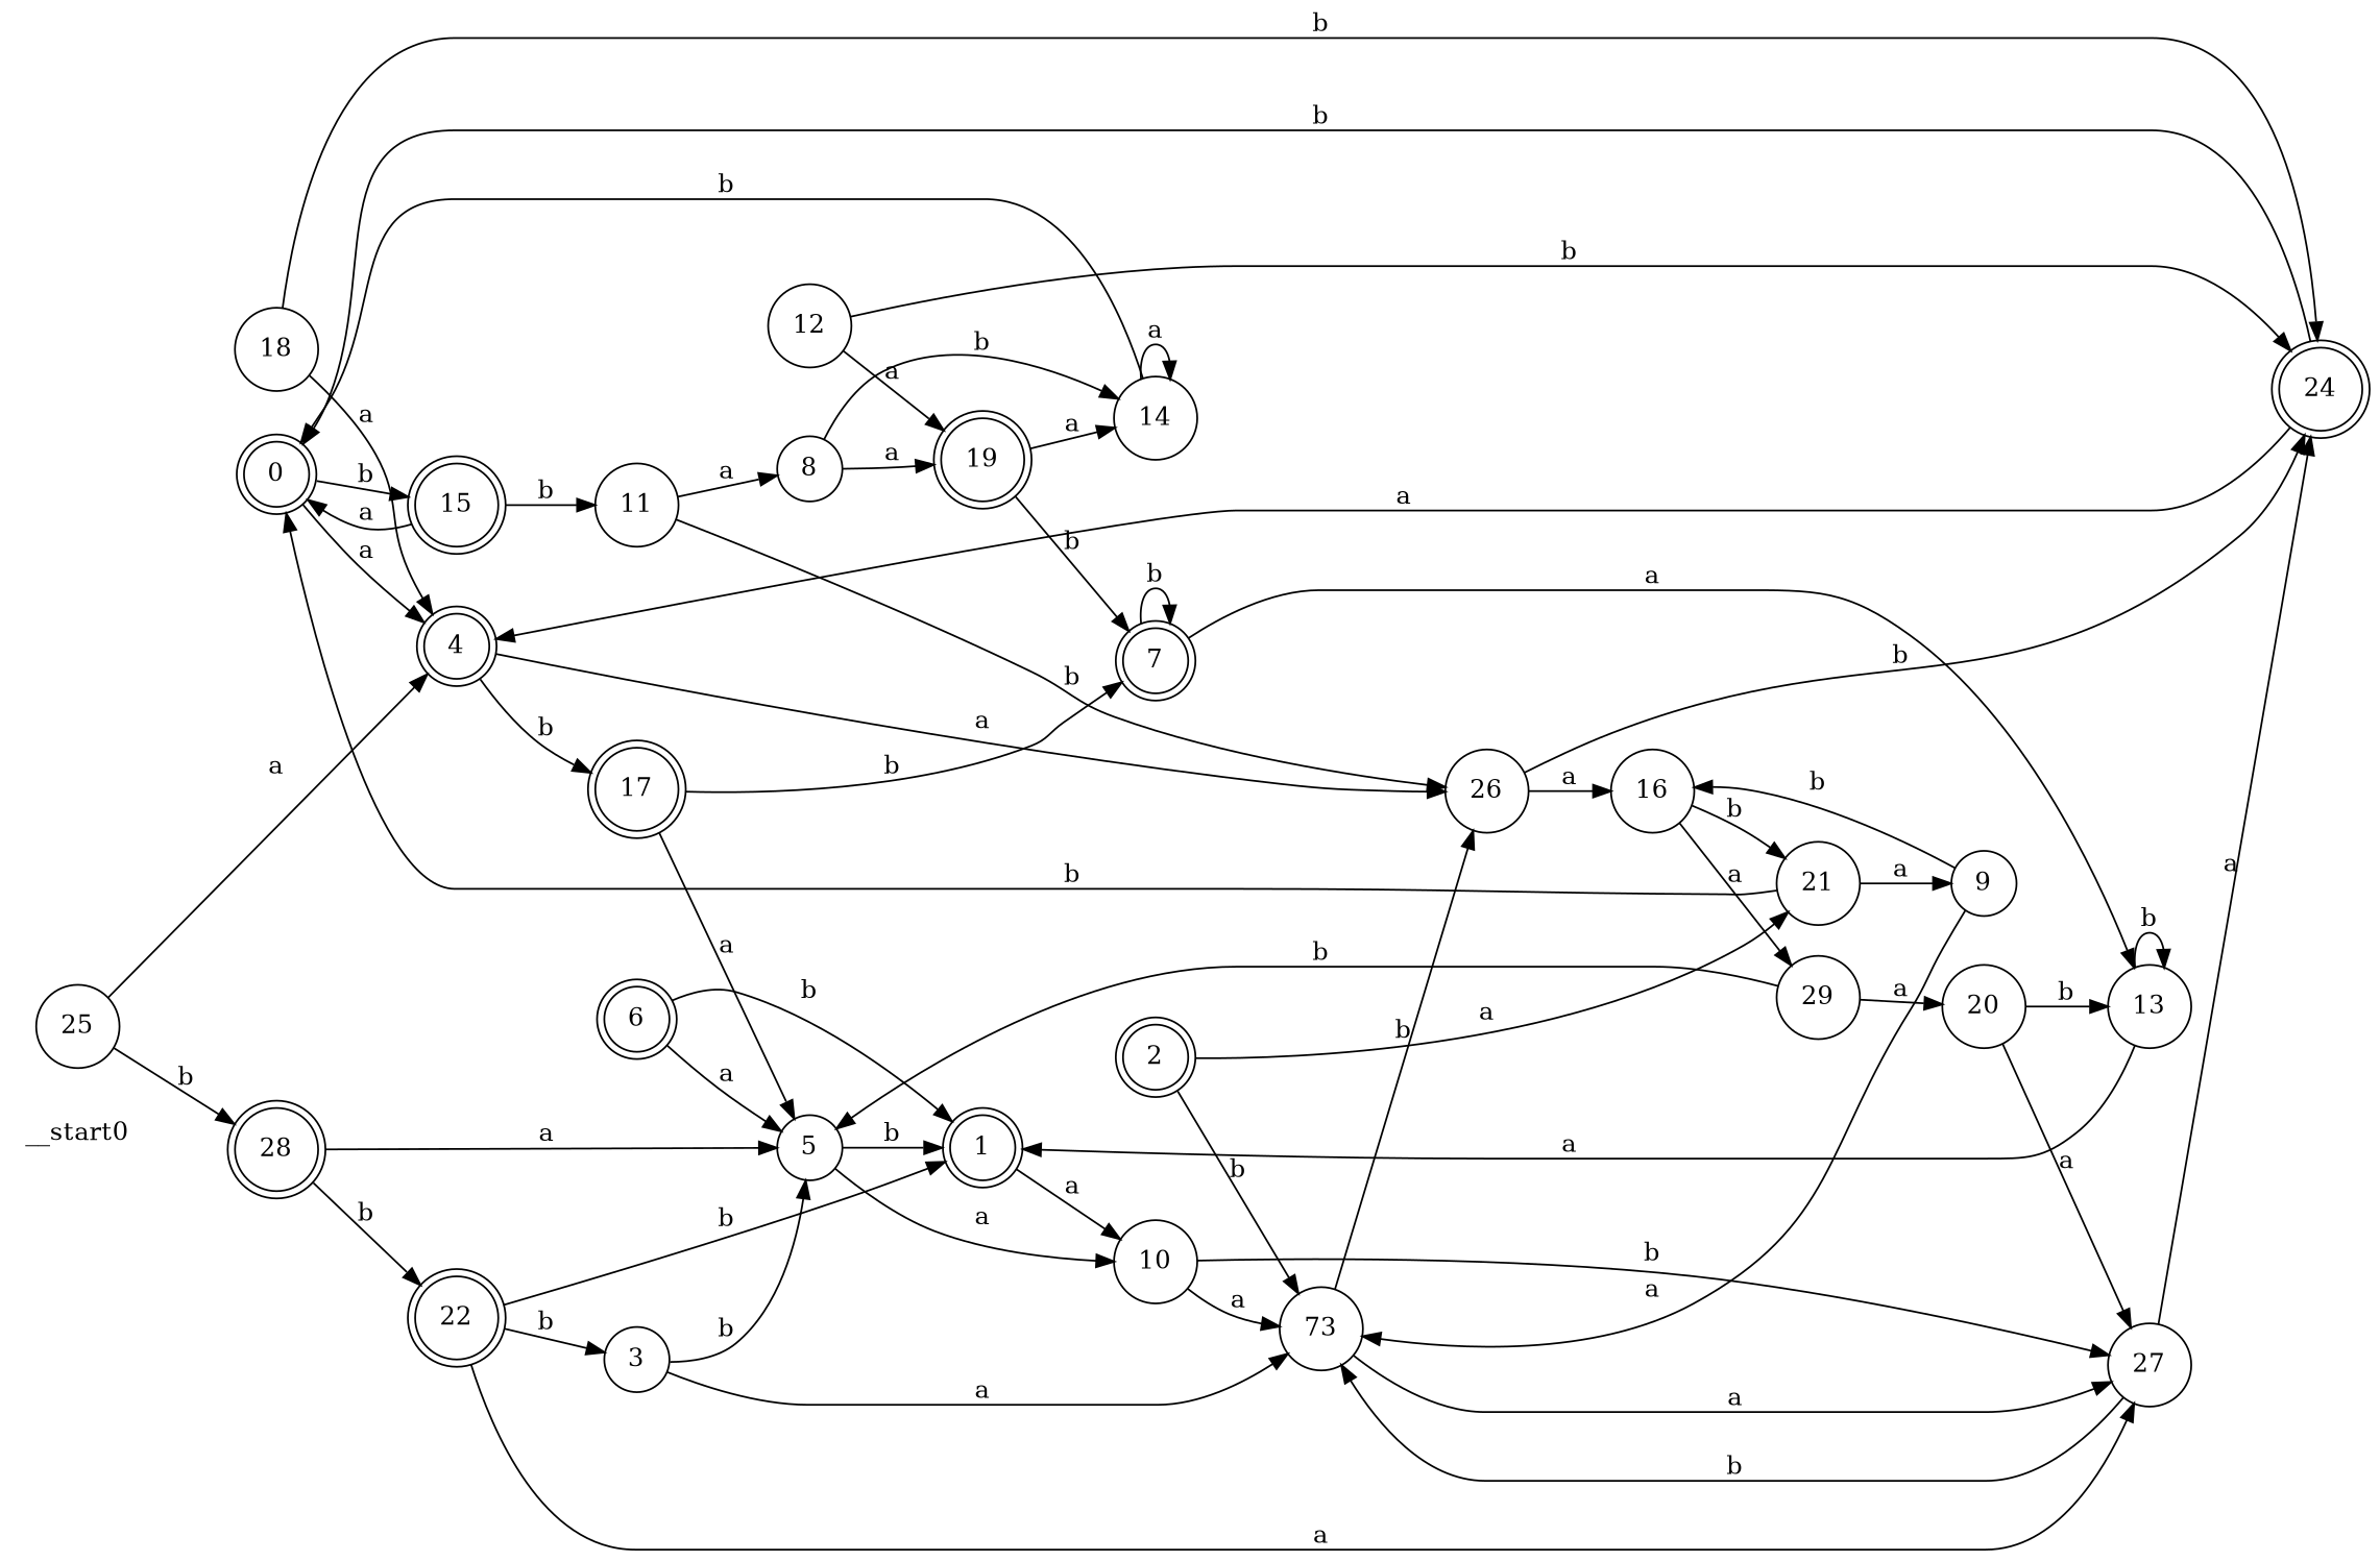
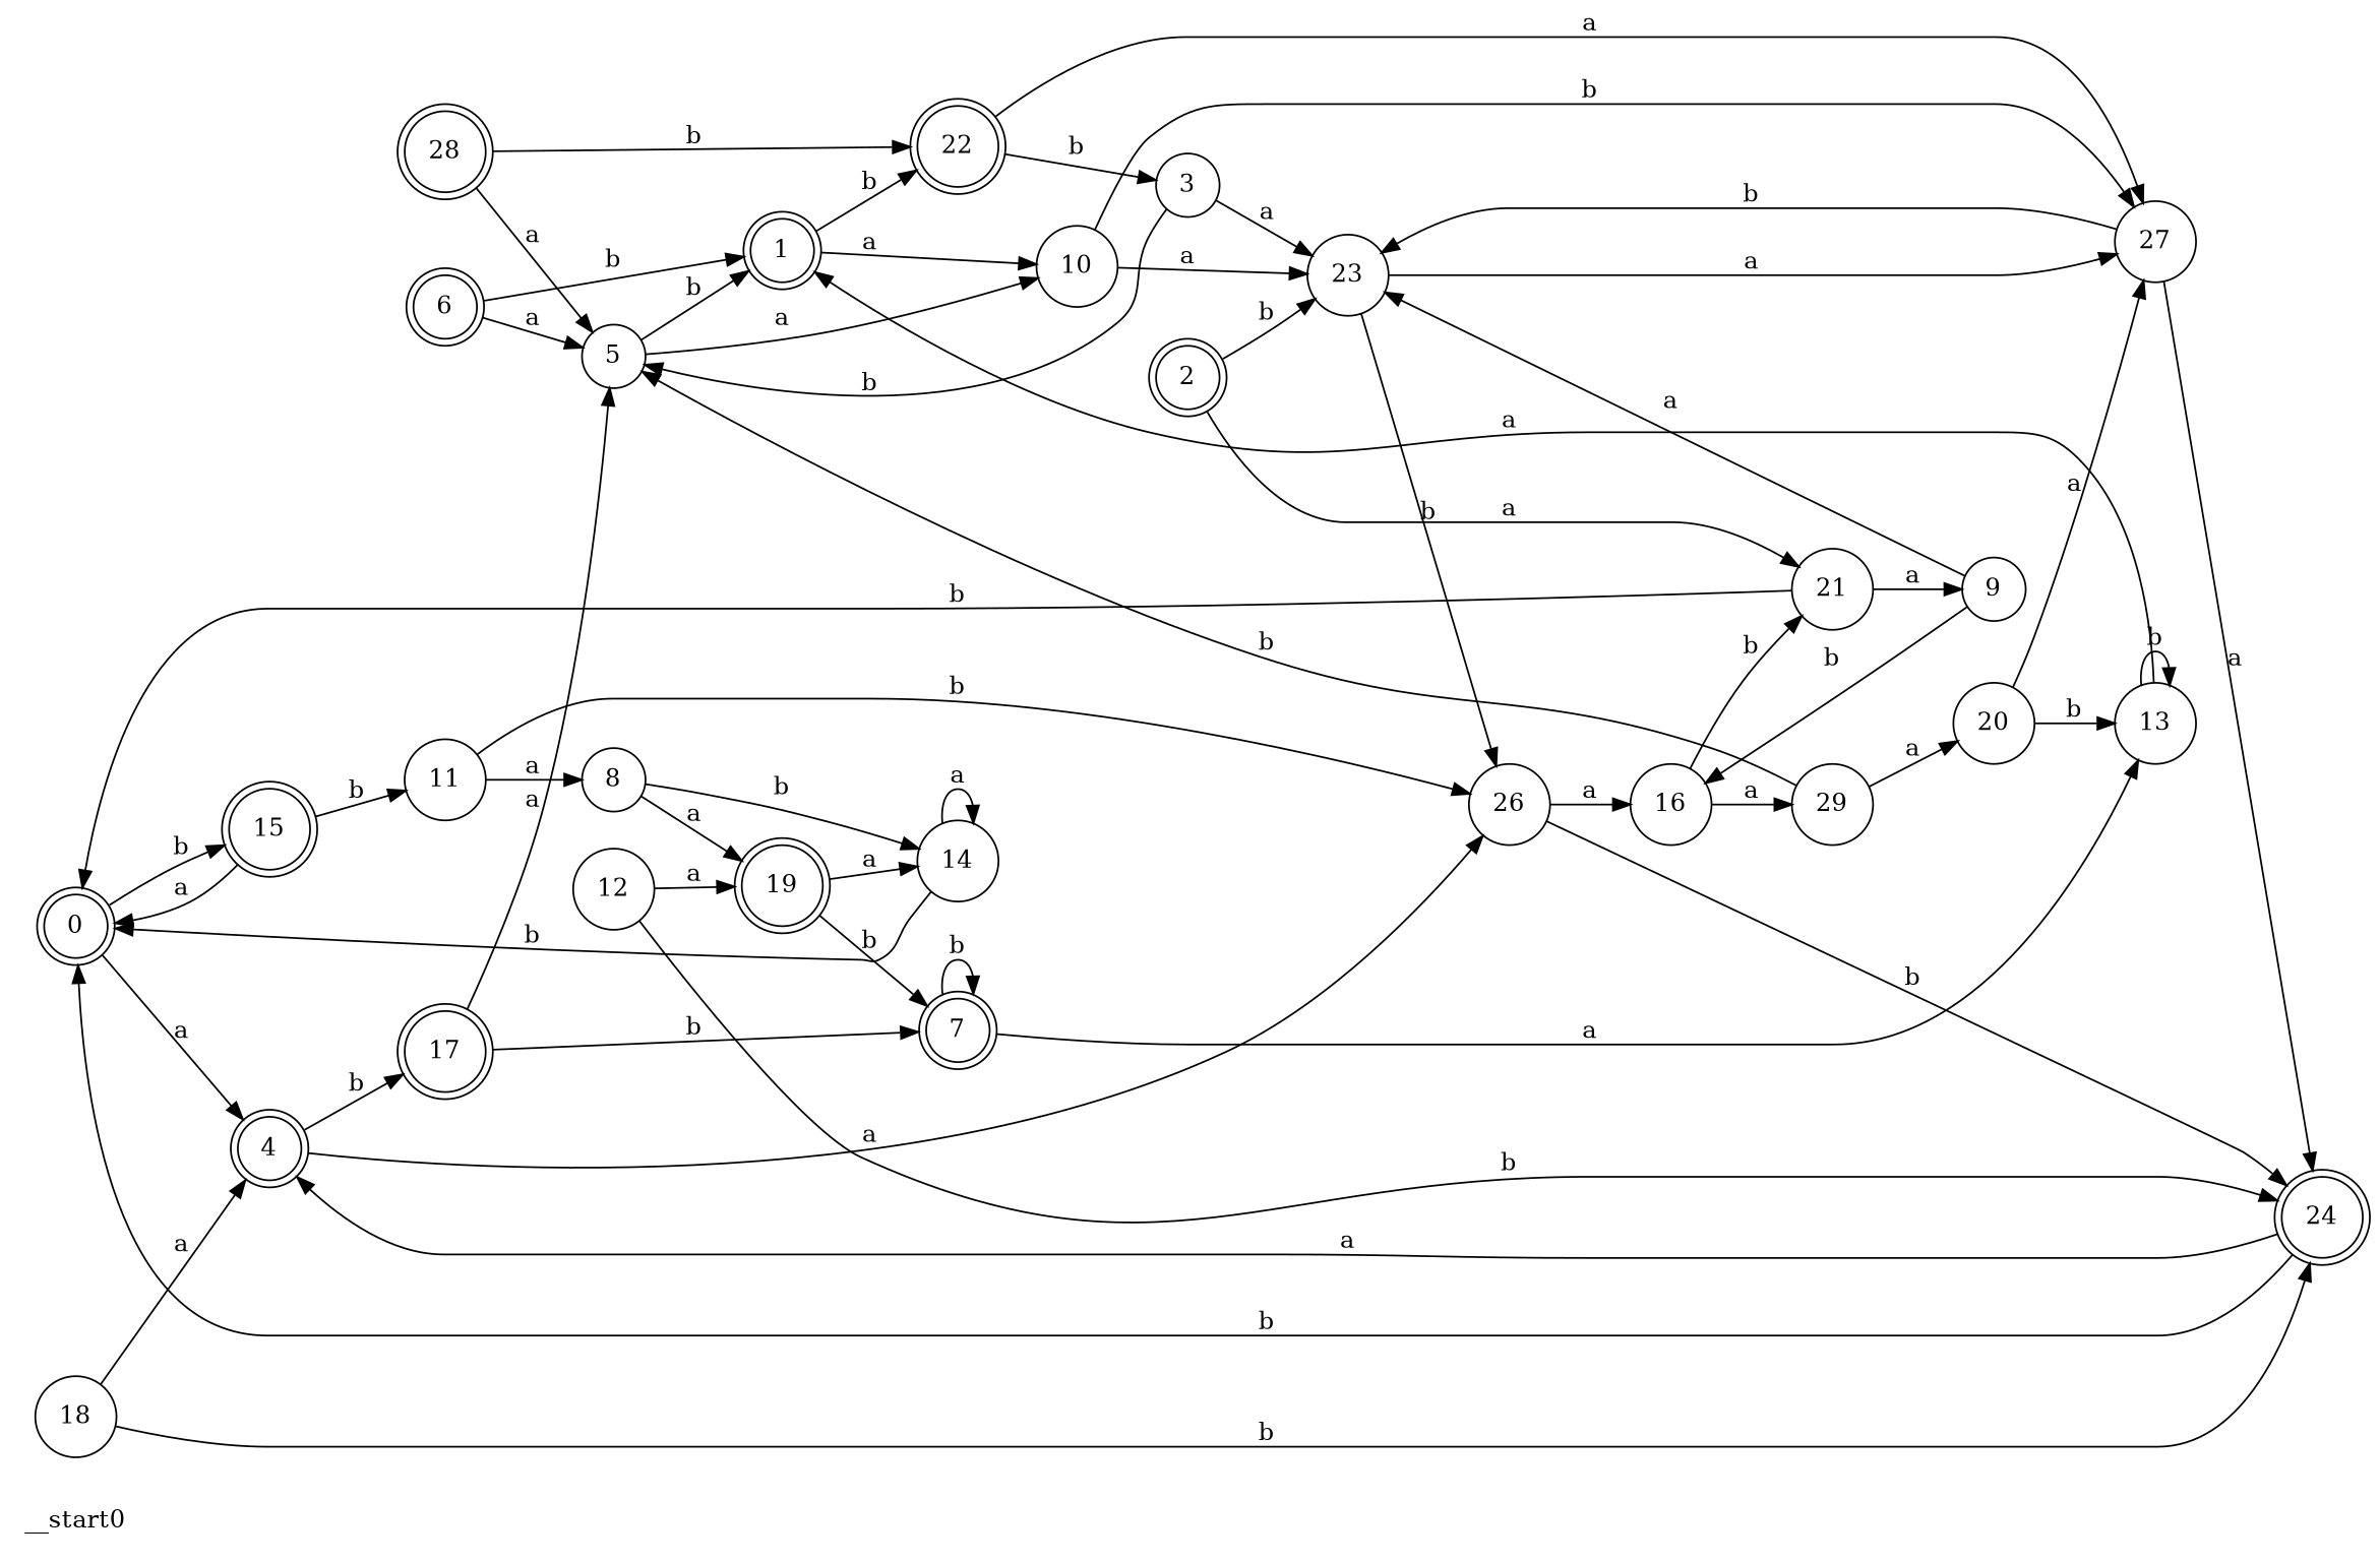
  digraph {
    rankdir=LR
    node [shape=circle color=black fillcolor=white style=filled]
    __start0 [shape=none color="" fillcolor="" style=""]
    n2 [label=0 shape=doublecircle style="rounded,filled"]
    n3 [label=4 shape=doublecircle style="rounded,filled"]
    n4 [label=15 shape=doublecircle style="rounded,filled"]
    n5 [label=17 shape=doublecircle style="rounded,filled"]
    n6 [label=26]
    n7 [label=11]
    n8 [label=1 shape=doublecircle style="rounded,filled"]
    n9 [label=10]
    n10 [label=22 shape=doublecircle style="rounded,filled"]
-   n11 [label=73]
+   n11 [label=23]
    n12 [label=27]
    n13 [label=3]
    n14 [label=2 shape=doublecircle style="rounded,filled"]
    n15 [label=21]
    n16 [label=9]
    n17 [label=5]
    n18 [label=7 shape=doublecircle style="rounded,filled"]
    n19 [label=16]
    n20 [label=24 shape=doublecircle style="rounded,filled"]
    n21 [label=6 shape=doublecircle style="rounded,filled"]
    n22 [label=13]
    n23 [label=8]
    n24 [label=14]
    n25 [label=19 shape=doublecircle style="rounded,filled"]
    n26 [label=29]
    n27 [label=12]
    n28 [label=20]
    n29 [label=18]
-   n30 [label=25]
    n31 [label=28 shape=doublecircle style="rounded,filled"]
    n2 -> n3 [label=a]
    n2 -> n4 [label=b]
    n3 -> n5 [label=b]
    n3 -> n6 [label=a]
    n4 -> n2 [label=a]
    n4 -> n7 [label=b]
    n5 -> n17 [label=a]
    n5 -> n18 [label=b]
    n6 -> n19 [label=a]
    n6 -> n20 [label=b]
    n7 -> n6 [label=b]
    n7 -> n23 [label=a]
    n8 -> n9 [label=a]
-   n10 -> n8 [label=b]
+   n8 -> n10 [label=b]
    n9 -> n11 [label=a]
    n9 -> n12 [label=b]
    n10 -> n12 [label=a]
    n10 -> n13 [label=b]
    n11 -> n6 [label=b]
    n11 -> n12 [label=a]
    n12 -> n11 [label=b]
    n12 -> n20 [label=a]
    n13 -> n11 [label=a]
    n13 -> n17 [label=b]
    n14 -> n11 [label=b]
    n14 -> n15 [label=a]
    n15 -> n2 [label=b]
    n15 -> n16 [label=a]
    n16 -> n11 [label=a]
    n16 -> n19 [label=b]
    n17 -> n8 [label=b]
    n17 -> n9 [label=a]
    n18 -> n18 [label=b]
    n18 -> n22 [label=a]
    n19 -> n15 [label=b]
    n19 -> n26 [label=a]
    n20 -> n2 [label=b]
    n20 -> n3 [label=a]
    n21 -> n8 [label=b]
    n21 -> n17 [label=a]
    n22 -> n8 [label=a]
    n22 -> n22 [label=b]
    n23 -> n24 [label=b]
    n23 -> n25 [label=a]
    n24 -> n2 [label=b]
    n24 -> n24 [label=a]
    n25 -> n18 [label=b]
    n25 -> n24 [label=a]
    n26 -> n17 [label=b]
    n26 -> n28 [label=a]
    n27 -> n20 [label=b]
    n27 -> n25 [label=a]
    n28 -> n12 [label=a]
    n28 -> n22 [label=b]
    n29 -> n3 [label=a]
    n29 -> n20 [label=b]
-   n30 -> n3 [label=a]
-   n30 -> n31 [label=b]
    n31 -> n10 [label=b]
    n31 -> n17 [label=a]
  }
